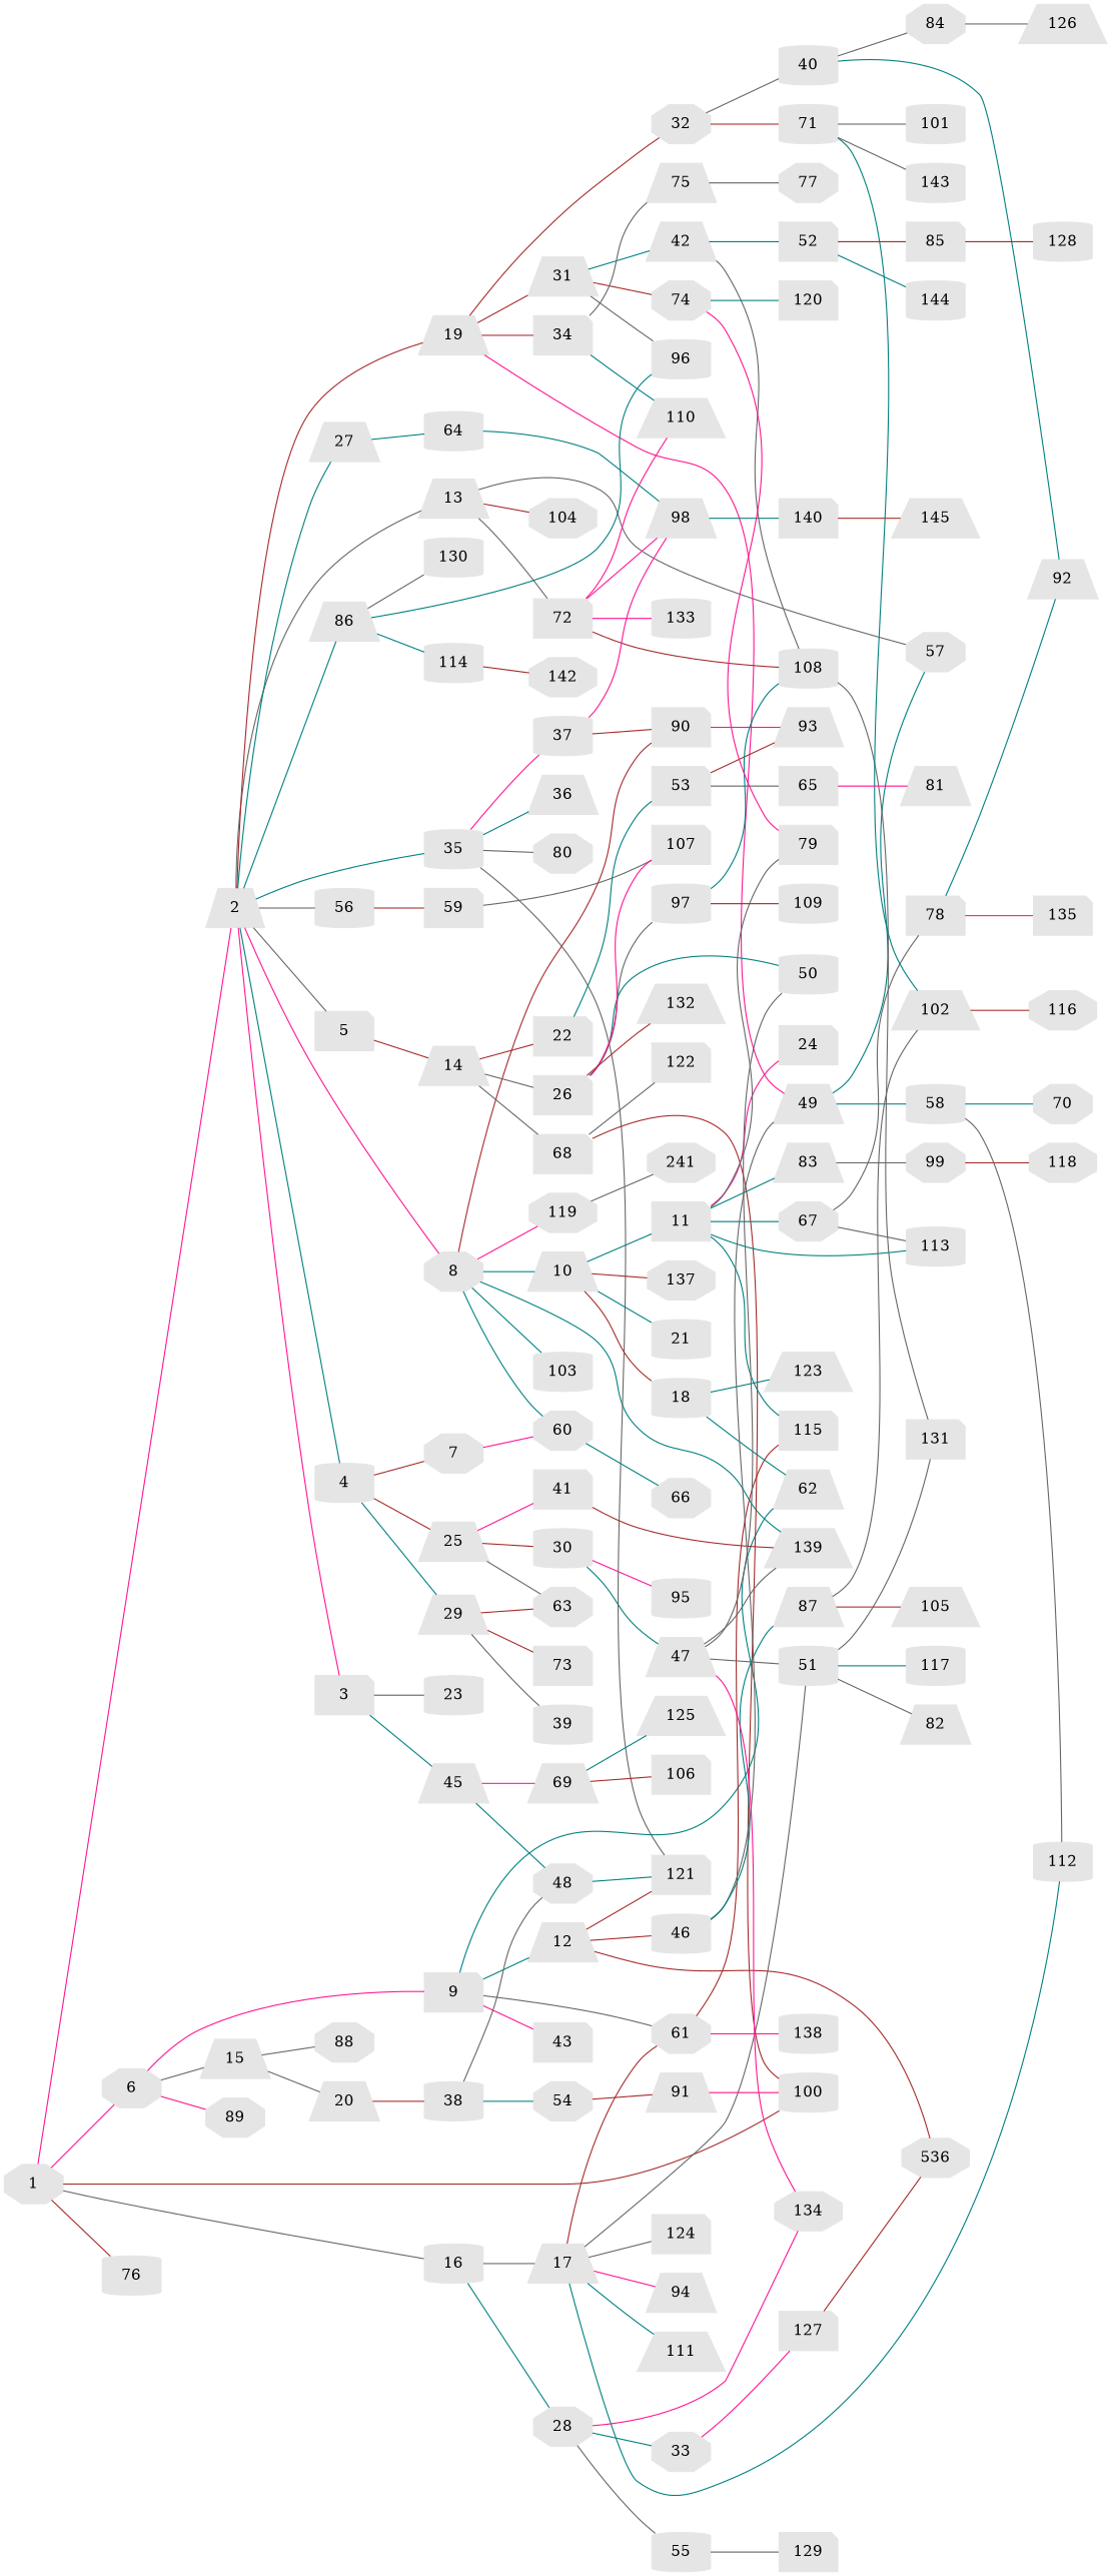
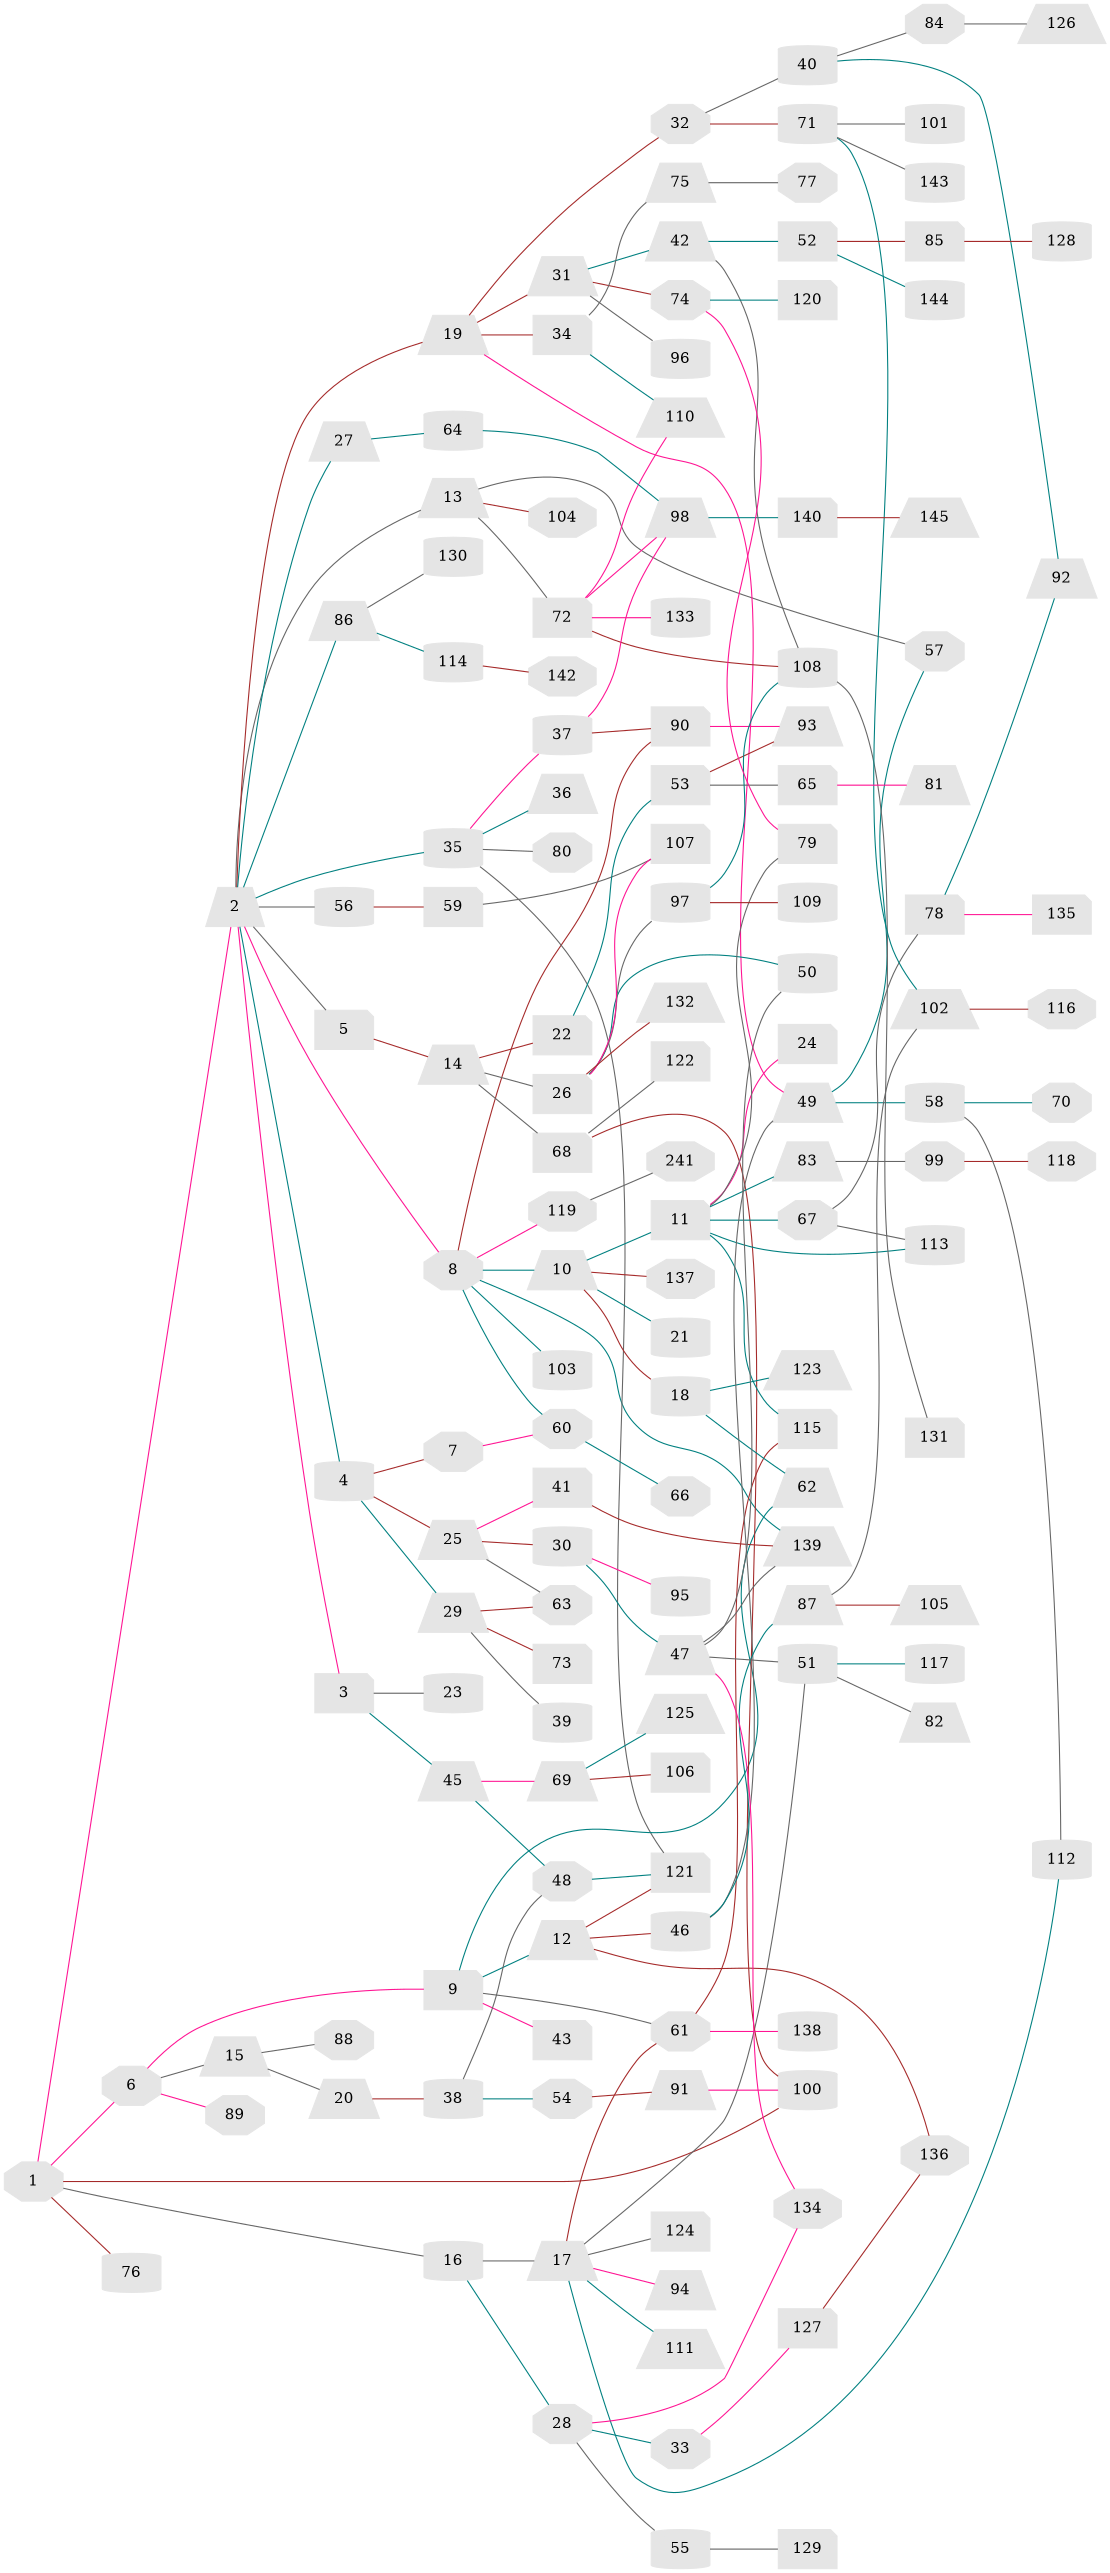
  graph {
    rankdir=LR
    node [color=gray90 shape=trapezium style=filled]
    edge [color=teal]
    1 [shape=octagon]
    2
    6 [shape=octagon]
    16 [shape=cylinder]
    76 [shape=cylinder]
    100 [shape=cylinder]
    3 [shape=note]
    4 [shape=cylinder]
    5 [shape=note]
    8 [shape=octagon]
    13
    19
    27
    35 [shape=cylinder]
    56 [shape=cylinder]
    86
    9 [shape=note]
    15
    89 [shape=octagon]
    17
    28 [shape=octagon]
    23 [shape=cylinder]
    45
    7 [shape=octagon]
    25
    29
    14
    60 [shape=octagon]
    10
    90 [shape=note]
    103 [shape=cylinder]
    119 [shape=octagon]
    139
    57 [shape=octagon]
    72 [shape=note]
    104 [shape=octagon]
    31
    32 [shape=octagon]
    34 [shape=note]
    49
    64 [shape=cylinder]
    121 [shape=note]
    36
    37 [shape=cylinder]
    80 [shape=octagon]
    59 [shape=note]
    96 [shape=cylinder]
    114 [shape=cylinder]
    130 [shape=cylinder]
    48 [shape=octagon]
    69
    30 [shape=cylinder]
    41 [shape=note]
    63 [shape=octagon]
    39 [shape=cylinder]
    73 [shape=note]
    22 [shape=note]
    26 [shape=note]
    68 [shape=note]
    12
    43 [shape=note]
    61 [shape=octagon]
    62
    20
    88 [shape=octagon]
    66 [shape=octagon]
    11 [shape=note]
    18 [shape=cylinder]
    21 [shape=cylinder]
    137 [shape=octagon]
    93
    n72 [label=241 shape=octagon]
    46 [shape=cylinder]
-   136 [shape=octagon label=536]
+   136 [shape=octagon]
    115 [shape=note]
    138 [shape=cylinder]
    24 [shape=note]
    67 [shape=octagon]
    79 [shape=note]
    83
    113 [shape=cylinder]
    123
    78 [shape=note]
    99 [shape=octagon]
    87
    110
    98
    108 [shape=cylinder]
    133 [shape=cylinder]
    53 [shape=note]
    50 [shape=cylinder]
    97 [shape=cylinder]
    107 [shape=note]
    132
    122 [shape=note]
    38 [shape=cylinder]
    51 [shape=cylinder]
    94
    111
    112 [shape=cylinder]
    124 [shape=note]
    33 [shape=octagon]
    55 [shape=cylinder]
    134 [shape=octagon]
    82
    117 [shape=cylinder]
    131 [shape=note]
    42
    74 [shape=octagon]
    40 [shape=cylinder]
    71 [shape=cylinder]
    75
    58 [shape=cylinder]
    54 [shape=octagon]
    65 [shape=note]
    47
    95 [shape=cylinder]
    109 [shape=cylinder]
    127 [shape=note]
    129 [shape=note]
    52 [shape=note]
    120 [shape=note]
    84 [shape=octagon]
    92
    101 [shape=cylinder]
    102
    143 [shape=cylinder]
    77 [shape=octagon]
    140 [shape=note]
    91
    126
    85 [shape=note]
    144 [shape=cylinder]
    106 [shape=note]
    125
    105
    70 [shape=octagon]
    128 [shape=cylinder]
    81
    135 [shape=note]
    116 [shape=octagon]
    118 [shape=octagon]
    142 [shape=octagon]
    145
    1 -- 2 [color=deeppink]
    1 -- 6 [color=deeppink]
    1 -- 16 [color=gray40]
    1 -- 76 [color=brown]
    1 -- 100 [color=brown]
    2 -- 3 [color=deeppink]
    2 -- 4
    2 -- 5 [color=gray40]
    2 -- 8 [color=deeppink]
    2 -- 13 [color=gray40]
    2 -- 19 [color=brown]
    2 -- 27
    2 -- 35
    2 -- 56 [color=gray40]
    2 -- 86
    6 -- 9 [color=deeppink]
    6 -- 15 [color=gray40]
    6 -- 89 [color=deeppink]
    16 -- 17 [color=gray40]
    16 -- 28
    3 -- 23 [color=gray40]
    3 -- 45
    4 -- 7 [color=brown]
    4 -- 25 [color=brown]
    4 -- 29
    5 -- 14 [color=brown]
    8 -- 60
    8 -- 10
    8 -- 90 [color=brown]
    8 -- 103
    8 -- 119 [color=deeppink]
    8 -- 139
    13 -- 57 [color=gray40]
    13 -- 72 [color=gray40]
    13 -- 104 [color=brown]
    19 -- 31 [color=brown]
    19 -- 32 [color=brown]
    19 -- 34 [color=brown]
    19 -- 49 [color=deeppink]
    27 -- 64
    35 -- 121 [color=gray40]
    35 -- 36
    35 -- 37 [color=deeppink]
    35 -- 80 [color=gray40]
    56 -- 59 [color=brown]
-   86 -- 96
    86 -- 114
    86 -- 130 [color=gray40]
    9 -- 12
    9 -- 43 [color=deeppink]
    9 -- 61 [color=gray40]
    9 -- 62
    15 -- 20 [color=gray40]
    15 -- 88 [color=gray40]
    17 -- 61 [color=brown]
    17 -- 51 [color=gray40]
    17 -- 94 [color=deeppink]
    17 -- 111
    17 -- 112
    17 -- 124 [color=gray40]
    28 -- 33
    28 -- 55 [color=gray40]
    28 -- 134 [color=deeppink]
    45 -- 48
    45 -- 69 [color=deeppink]
    7 -- 60 [color=deeppink]
    25 -- 30 [color=brown]
    25 -- 41 [color=deeppink]
    25 -- 63 [color=gray40]
    29 -- 63 [color=brown]
    29 -- 39 [color=gray40]
    29 -- 73 [color=brown]
    14 -- 22 [color=brown]
    14 -- 26 [color=gray40]
    14 -- 68 [color=gray40]
    60 -- 66
    10 -- 11
    10 -- 18 [color=brown]
    10 -- 21
    10 -- 137 [color=brown]
    90 -- 93 [color=deeppink]
    119 -- n72 [color=gray40]
    72 -- 110 [color=deeppink]
    72 -- 98 [color=deeppink]
    72 -- 108 [color=brown]
    72 -- 133 [color=deeppink]
    31 -- 96 [color=gray40]
    31 -- 42
    31 -- 74 [color=brown]
    32 -- 40 [color=gray40]
    32 -- 71 [color=brown]
    34 -- 110
    34 -- 75 [color=gray40]
    49 -- 57
    49 -- 58
    64 -- 98
    37 -- 90 [color=brown]
    37 -- 98 [color=deeppink]
    59 -- 107 [color=gray40]
    114 -- 142 [color=brown]
    48 -- 121
    69 -- 106 [color=brown]
    69 -- 125
    30 -- 47
    30 -- 95 [color=deeppink]
    41 -- 139 [color=brown]
    22 -- 53
    26 -- 50
    26 -- 97 [color=gray40]
    26 -- 107 [color=deeppink]
    26 -- 132 [color=brown]
    68 -- 100 [color=brown]
    68 -- 122 [color=gray40]
    12 -- 121 [color=brown]
    12 -- 46 [color=brown]
    12 -- 136 [color=brown]
    61 -- 115 [color=brown]
    61 -- 138 [color=deeppink]
    20 -- 38 [color=brown]
    11 -- 115
    11 -- 24 [color=deeppink]
    11 -- 67
    11 -- 79 [color=gray40]
    11 -- 83
    11 -- 113
    18 -- 62
    18 -- 123
    46 -- 49 [color=gray40]
    46 -- 87
    67 -- 113 [color=gray40]
    67 -- 78 [color=gray40]
    83 -- 99 [color=gray40]
    78 -- 92
    78 -- 135 [color=deeppink]
    99 -- 118 [color=brown]
    87 -- 102 [color=gray40]
    87 -- 105 [color=brown]
    98 -- 140
    108 -- 131 [color=gray40]
    53 -- 93 [color=brown]
    53 -- 65 [color=gray40]
    97 -- 108
    97 -- 109 [color=brown]
    38 -- 48 [color=gray40]
    38 -- 54
    51 -- 82 [color=gray40]
    51 -- 117
-   51 -- 131 [color=gray40]
    33 -- 127 [color=deeppink]
    55 -- 129 [color=gray40]
    42 -- 108 [color=gray40]
    42 -- 52
    74 -- 79 [color=deeppink]
    74 -- 120
    40 -- 84 [color=gray40]
    40 -- 92
    71 -- 101 [color=gray40]
    71 -- 102
    71 -- 143 [color=gray40]
    75 -- 77 [color=gray40]
    58 -- 112 [color=gray40]
    58 -- 70
    54 -- 91 [color=brown]
    65 -- 81 [color=deeppink]
    47 -- 139 [color=gray40]
    47 -- 50 [color=gray40]
    47 -- 51 [color=gray40]
    47 -- 134 [color=deeppink]
    127 -- 136 [color=brown]
    52 -- 85 [color=brown]
    52 -- 144
    84 -- 126 [color=gray40]
    102 -- 116 [color=brown]
    140 -- 145 [color=brown]
    91 -- 100 [color=deeppink]
    85 -- 128 [color=brown]
  }
